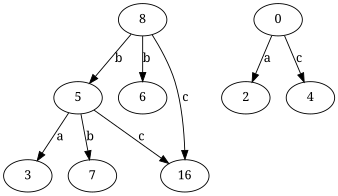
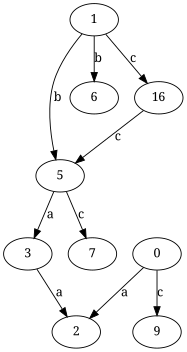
  strict digraph {
    fontname="Noto Serif"
    node [fontname="Noto Serif"]
    edge [fontname="Noto Serif"]
-   1 [label=8]
+   1
    5
    6
    n4 [label=16]
    3
    7
    2
    0
-   4
+   4 [label=9]
    1 -> 5 [label=b]
    1 -> 6 [label=b]
    1 -> n4 [label=c]
-   5 -> n4 [label=c]
+   n4 -> 5 [label=c]
    5 -> 3 [label=a]
-   5 -> 7 [label=b]
+   5 -> 7 [label=c]
+   3 -> 2 [label=a]
    0 -> 2 [label=a]
    0 -> 4 [label=c]
  }
